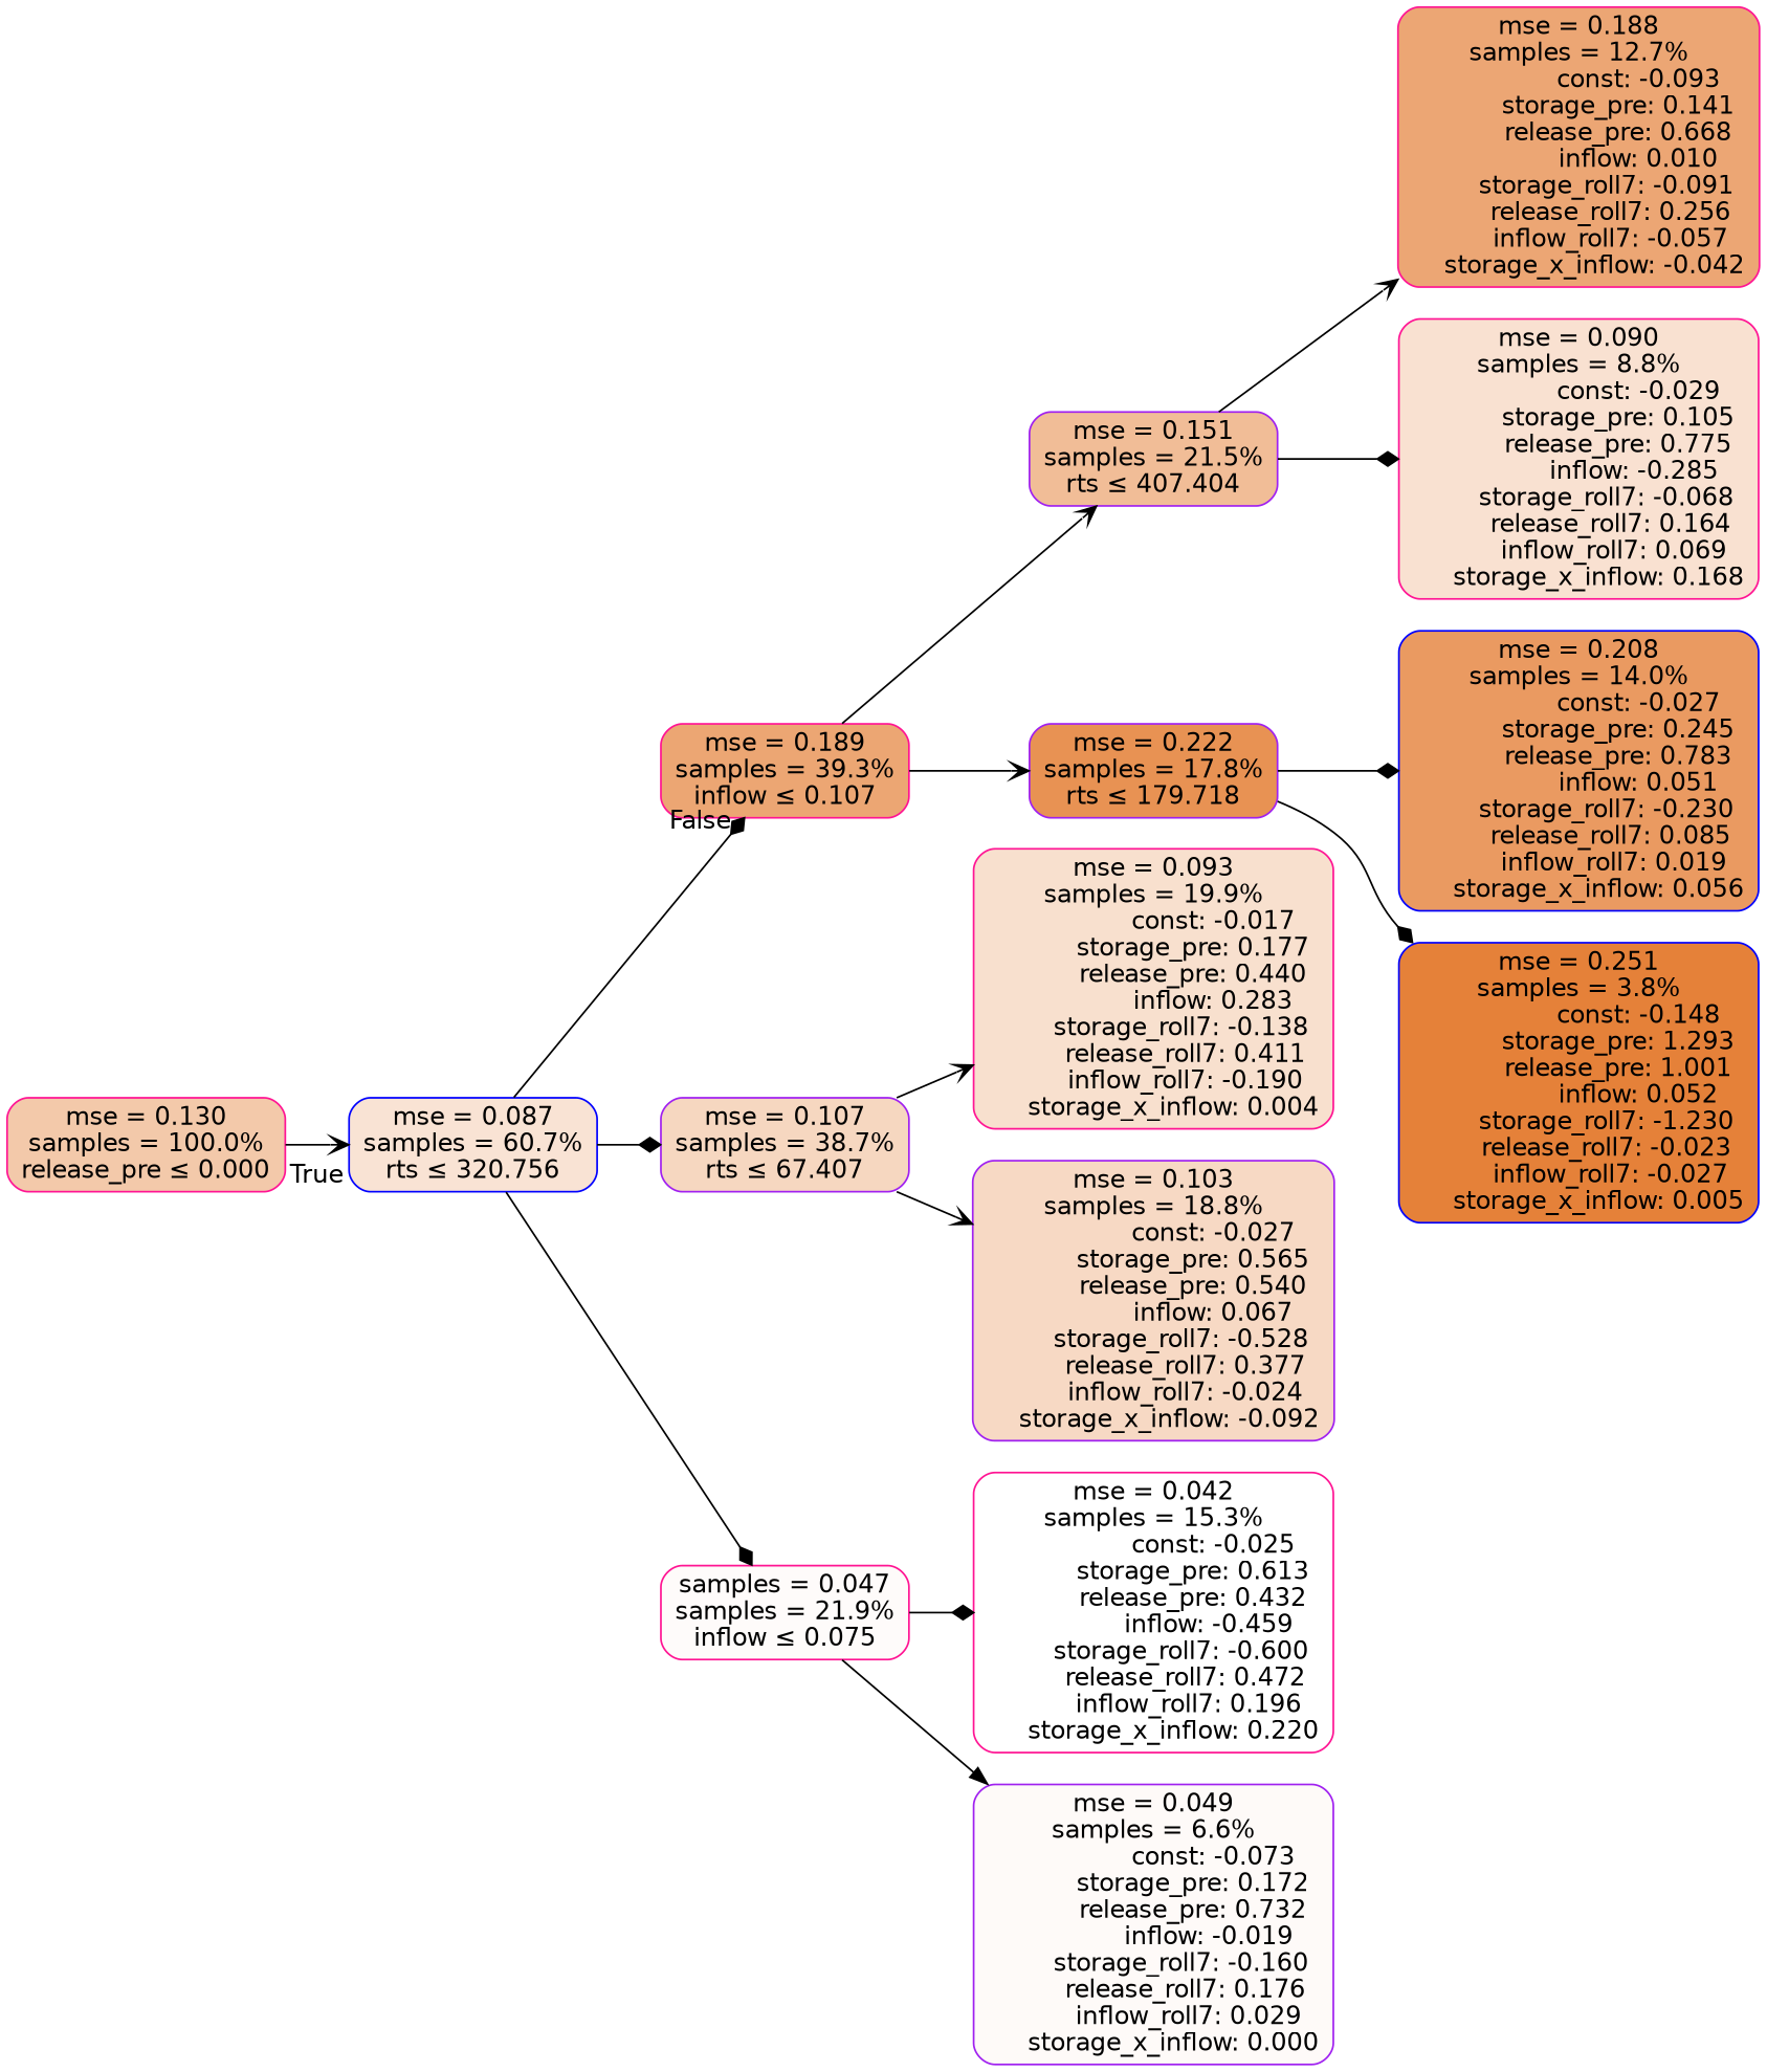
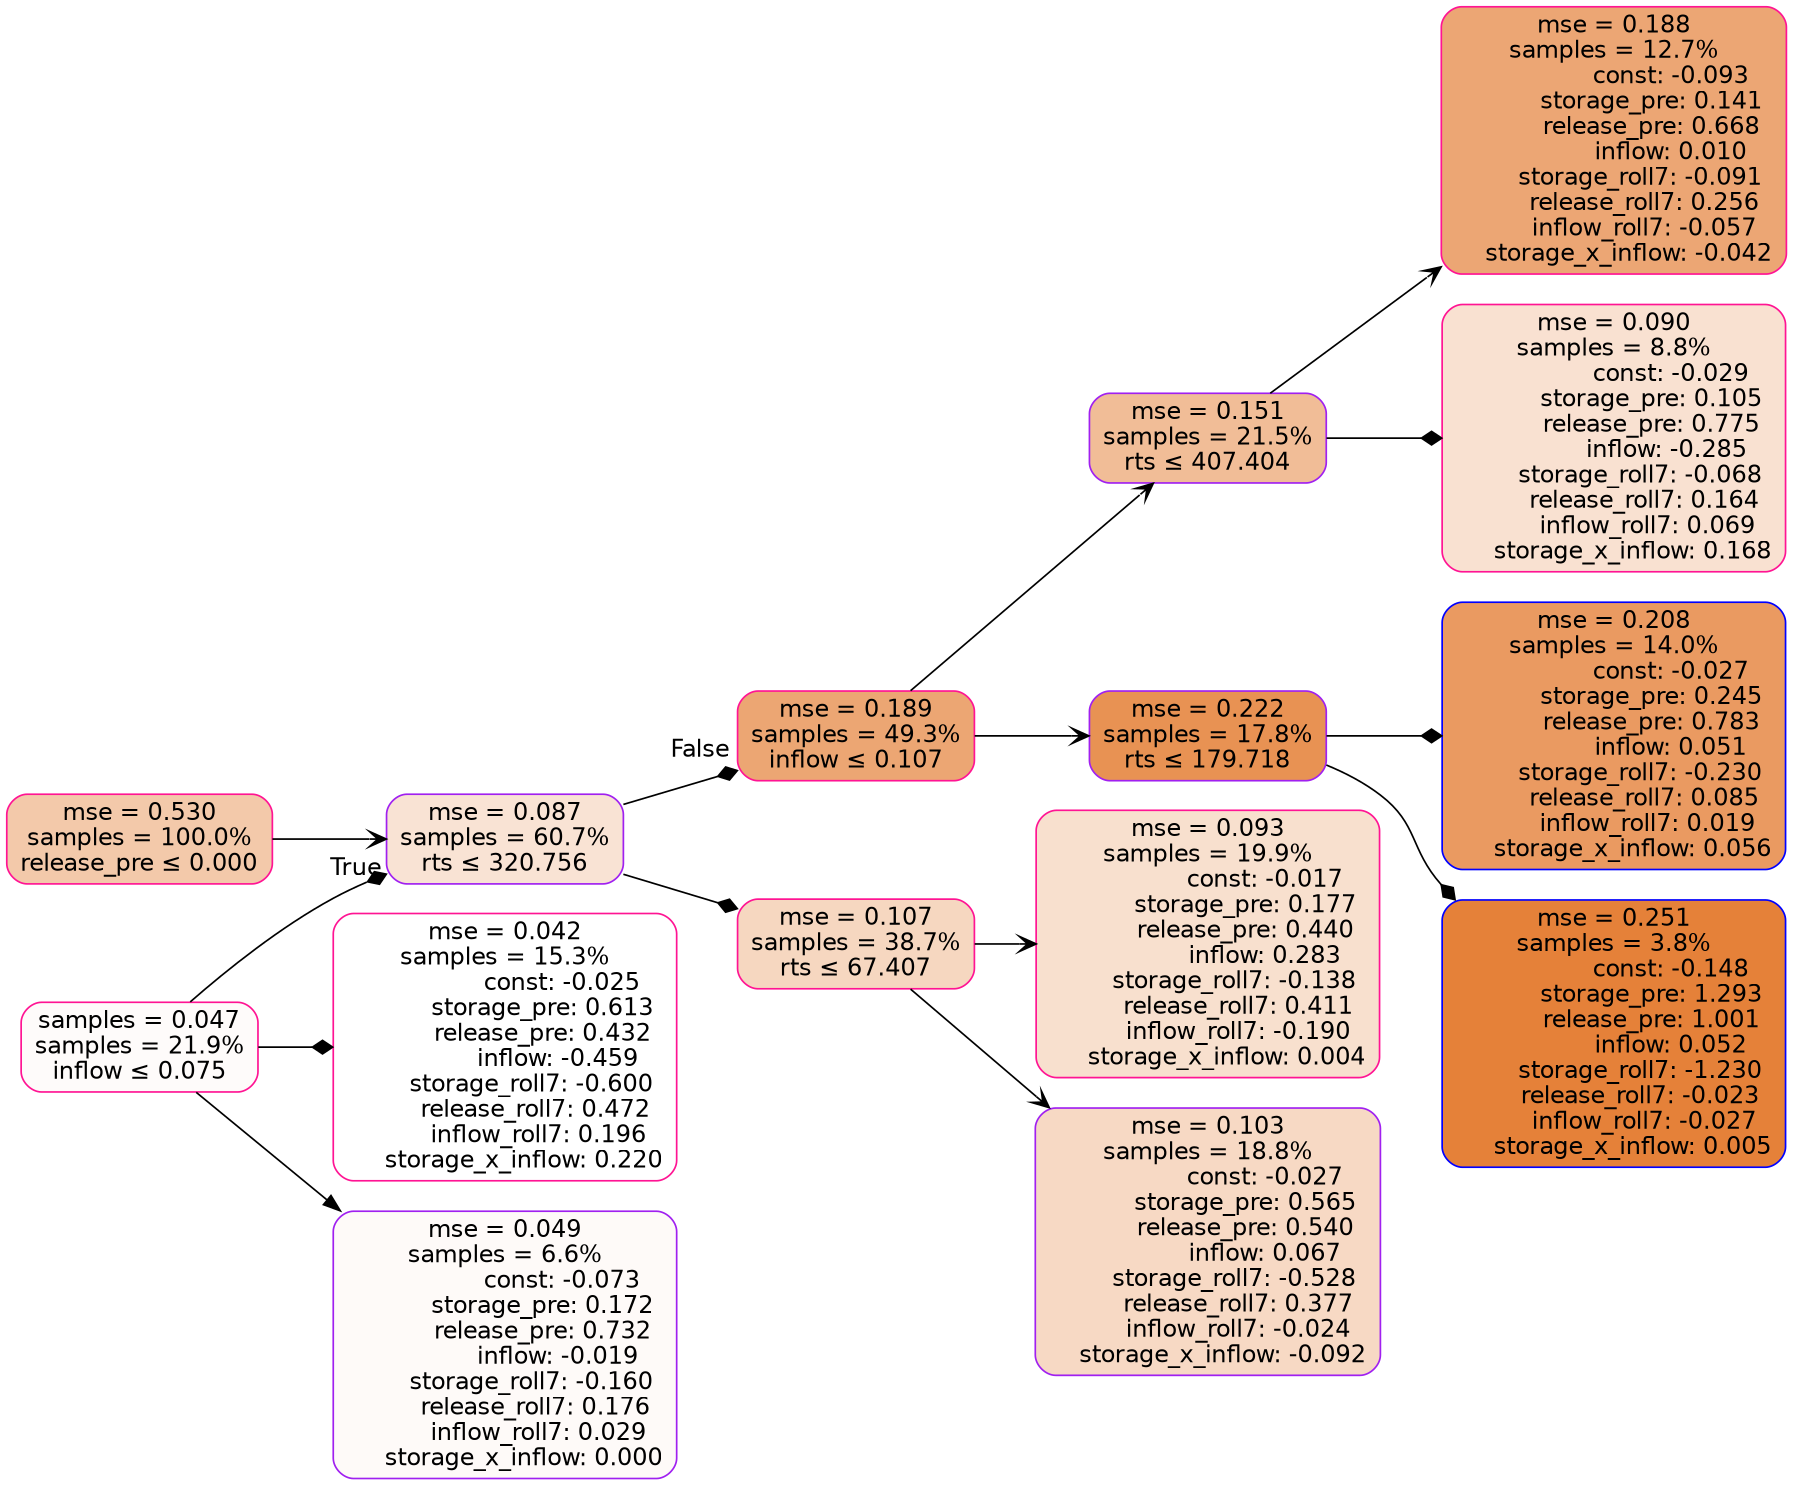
  digraph {
    rankdir=LR
    node [color=deeppink fontname=helvetica shape=rectangle style="filled, rounded"]
    edge [arrowhead=diamond fontname=helvetica]
-   n1 [fillcolor="#f3c9aa" label="mse = 0.130\nsamples = 100.0%\nrelease_pre &le; 0.000"]
-   n2 [color=blue fillcolor="#f9e3d4" label="mse = 0.087\nsamples = 60.7%\nrts &le; 320.756"]
-   n3 [fillcolor="#eca673" label="mse = 0.189\nsamples = 39.3%\ninflow &le; 0.107"]
-   n4 [color=purple fillcolor="#f6d7c0" label="mse = 0.107\nsamples = 38.7%\nrts &le; 67.407"]
+   n1 [fillcolor="#f3c9aa" label="mse = 0.530\nsamples = 100.0%\nrelease_pre &le; 0.000"]
+   n2 [color=purple fillcolor="#f9e3d4" label="mse = 0.087\nsamples = 60.7%\nrts &le; 320.756"]
+   n3 [fillcolor="#eca673" label="mse = 0.189\nsamples = 49.3%\ninflow &le; 0.107"]
+   n4 [fillcolor="#f6d7c0" label="mse = 0.107\nsamples = 38.7%\nrts &le; 67.407"]
    n5 [fillcolor="#fefbfa" label="samples = 0.047\nsamples = 21.9%\ninflow &le; 0.075"]
    n6 [color=purple fillcolor="#f1bd97" label="mse = 0.151\nsamples = 21.5%\nrts &le; 407.404"]
    n7 [color=purple fillcolor="#e89253" label="mse = 0.222\nsamples = 17.8%\nrts &le; 179.718"]
    n8 [fillcolor="#f8e0ce" label="mse = 0.093\nsamples = 19.9%\n               const: -0.017\n          storage_pre: 0.177\n          release_pre: 0.440\n               inflow: 0.283\n       storage_roll7: -0.138\n        release_roll7: 0.411\n        inflow_roll7: -0.190\n     storage_x_inflow: 0.004"]
    n9 [color=purple fillcolor="#f7d9c4" label="mse = 0.103\nsamples = 18.8%\n               const: -0.027\n          storage_pre: 0.565\n          release_pre: 0.540\n               inflow: 0.067\n       storage_roll7: -0.528\n        release_roll7: 0.377\n        inflow_roll7: -0.024\n    storage_x_inflow: -0.092"]
    n10 [fillcolor="#ffffff" label="mse = 0.042\nsamples = 15.3%\n               const: -0.025\n          storage_pre: 0.613\n          release_pre: 0.432\n              inflow: -0.459\n       storage_roll7: -0.600\n        release_roll7: 0.472\n         inflow_roll7: 0.196\n     storage_x_inflow: 0.220"]
    n11 [color=purple fillcolor="#fefaf8" label="mse = 0.049\nsamples = 6.6%\n               const: -0.073\n          storage_pre: 0.172\n          release_pre: 0.732\n              inflow: -0.019\n       storage_roll7: -0.160\n        release_roll7: 0.176\n         inflow_roll7: 0.029\n     storage_x_inflow: 0.000"]
    n12 [fillcolor="#eca674" label="mse = 0.188\nsamples = 12.7%\n               const: -0.093\n          storage_pre: 0.141\n          release_pre: 0.668\n               inflow: 0.010\n       storage_roll7: -0.091\n        release_roll7: 0.256\n        inflow_roll7: -0.057\n    storage_x_inflow: -0.042"]
    n13 [fillcolor="#f9e1d1" label="mse = 0.090\nsamples = 8.8%\n               const: -0.029\n          storage_pre: 0.105\n          release_pre: 0.775\n              inflow: -0.285\n       storage_roll7: -0.068\n        release_roll7: 0.164\n         inflow_roll7: 0.069\n     storage_x_inflow: 0.168"]
    n14 [color=blue fillcolor="#ea9a61" label="mse = 0.208\nsamples = 14.0%\n               const: -0.027\n          storage_pre: 0.245\n          release_pre: 0.783\n               inflow: 0.051\n       storage_roll7: -0.230\n        release_roll7: 0.085\n         inflow_roll7: 0.019\n     storage_x_inflow: 0.056"]
    n15 [color=blue fillcolor="#e58139" label="mse = 0.251\nsamples = 3.8%\n               const: -0.148\n          storage_pre: 1.293\n          release_pre: 1.001\n               inflow: 0.052\n       storage_roll7: -1.230\n       release_roll7: -0.023\n        inflow_roll7: -0.027\n     storage_x_inflow: 0.005"]
    n1 -> n2 [arrowhead=vee headlabel=True labelangle=45 labeldistance=2.5]
    n2 -> n3 [headlabel=False labelangle=-45 labeldistance=2.5]
    n2 -> n4
-   n2 -> n5
+   n5 -> n2
    n3 -> n6 [arrowhead=vee]
    n3 -> n7 [arrowhead=vee]
    n4 -> n8 [arrowhead=vee]
    n4 -> n9 [arrowhead=vee]
    n5 -> n10
    n5 -> n11 [arrowhead=normal]
    n6 -> n12 [arrowhead=vee]
    n6 -> n13
    n7 -> n14
    n7 -> n15
  }
